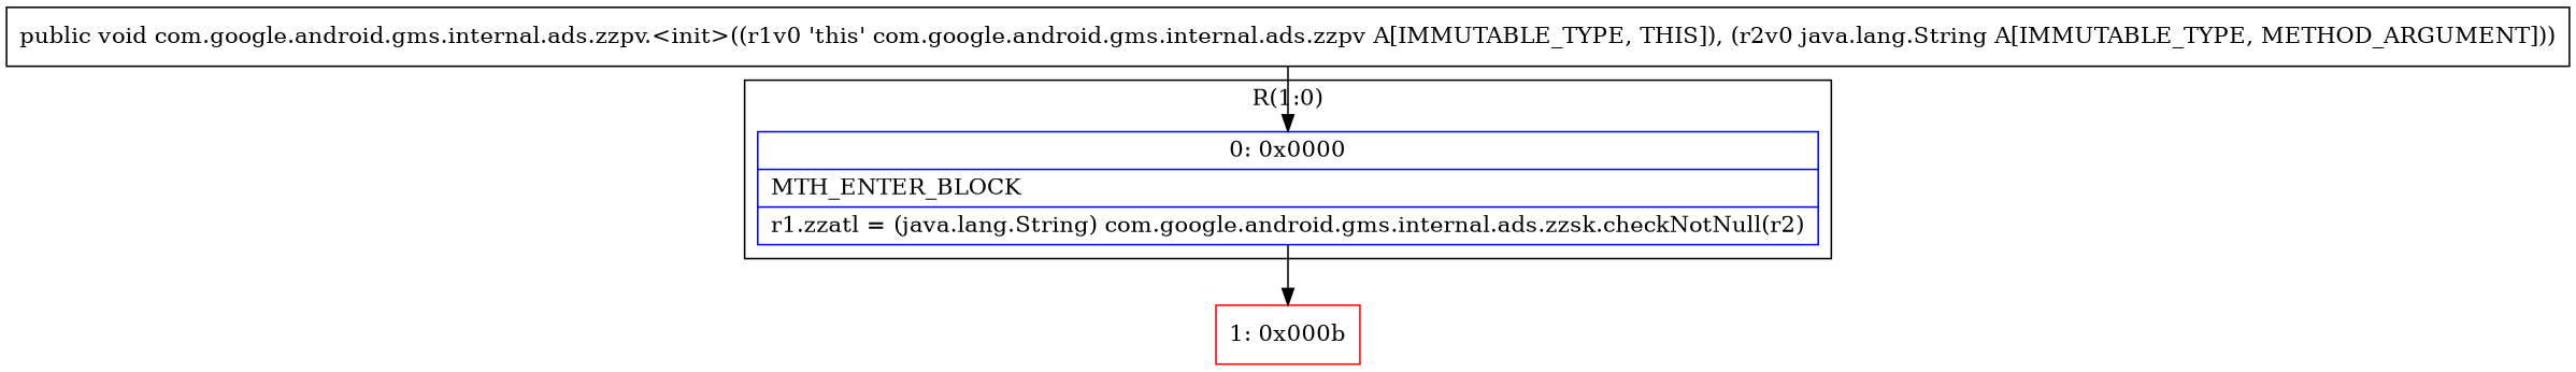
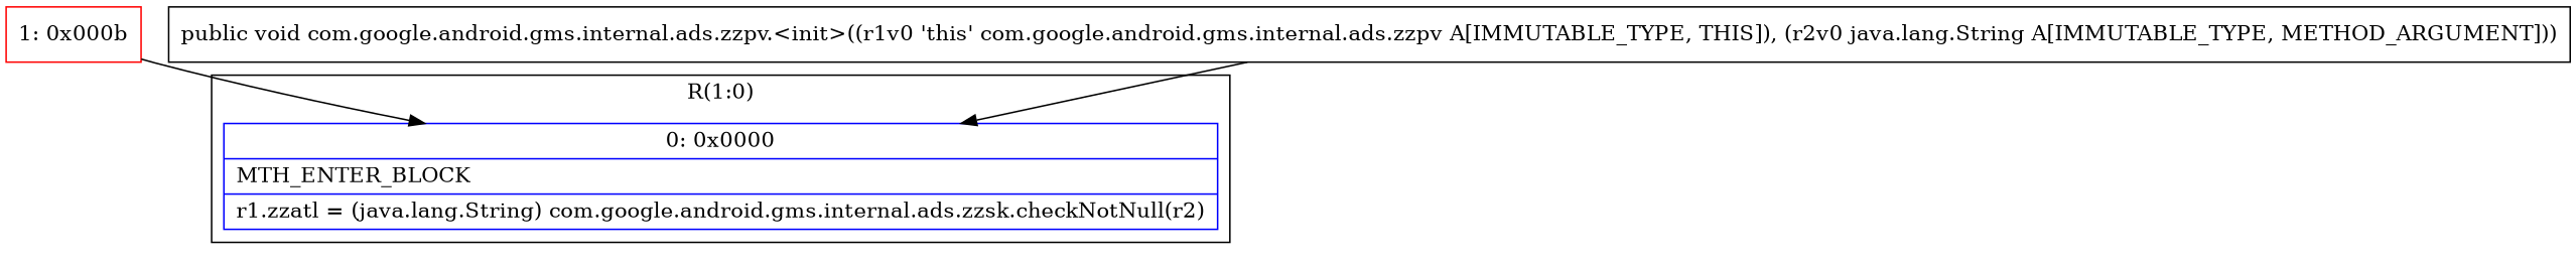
  digraph {
    node [shape=record]
    n1 [color=blue label="{0\:\ 0x0000|MTH_ENTER_BLOCK\l|r1.zzatl = (java.lang.String) com.google.android.gms.internal.ads.zzsk.checkNotNull(r2)\l}"]
    n2 [color=red label="{1\:\ 0x000b}"]
    n3 [label="{public void com.google.android.gms.internal.ads.zzpv.\<init\>((r1v0 'this' com.google.android.gms.internal.ads.zzpv A[IMMUTABLE_TYPE, THIS]), (r2v0 java.lang.String A[IMMUTABLE_TYPE, METHOD_ARGUMENT])) }"]
    subgraph cluster_1 {
      label="R(1:0)"
      n1
    }
-   n1 -> n2
+   n2 -> n1
    n3 -> n1
  }
